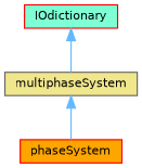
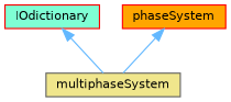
  digraph {
    node [color=red fontname=Helvetica fontsize=10 shape=box style=filled]
    edge [color=steelblue1 dir=back fontname=Helvetica fontsize=10 labelfontname=Helvetica labelfontsize=10 style=solid]
    n1 [color=gray40 fillcolor=khaki fontcolor=black height=0.2 label=multiphaseSystem width=0.4]
    n2 [fillcolor=aquamarine height=0.2 label=IOdictionary width=0.4]
    n3 [fillcolor=orange height=0.2 label=phaseSystem width=0.4]
    n2 -> n1
-   n1 -> n3
+   n3 -> n1
  }
